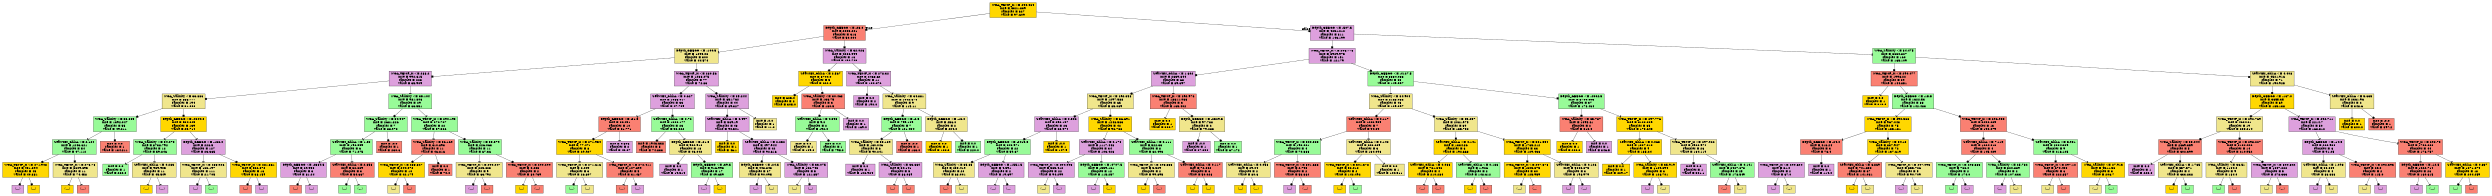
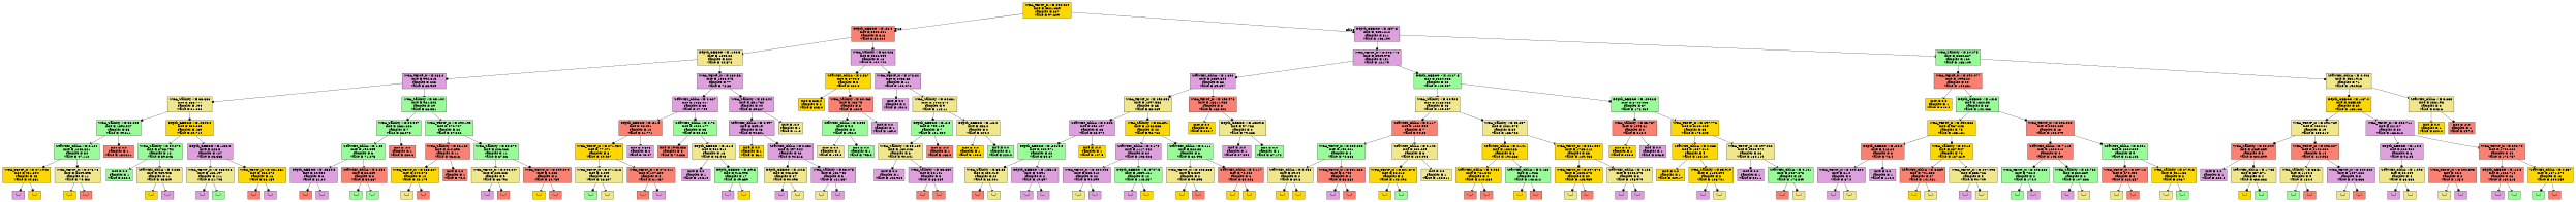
  digraph {
    node [fillcolor=plum shape=box style=filled]
    edge [arrowhead=box]
    n1 [fillcolor=gold label="WOA_TEMP_K <= 290.464\nmse = 5321.839\nsamples = 627\nvalue = 97.609"]
    n2 [fillcolor=salmon label="Depth_GEBCO <= -23.0\nmse = 2003.201\nsamples = 316\nvalue = 50.004"]
    n3 [label="Depth_GEBCO <= -507.5\nmse = 4251.212\nsamples = 311\nvalue = 143.199"]
    n4 [fillcolor=khaki label="Depth_GEBCO <= -100.5\nmse = 1295.08\nsamples = 300\nvalue = 44.574"]
    n5 [label="WOA_Salinity <= 32.026\nmse = 4286.999\nsamples = 16\nvalue = 152.746"]
    n6 [label="WOA_TEMP_K <= 296.773\nmse = 3929.975\nsamples = 151\nvalue = 121.79"]
    n7 [fillcolor=palegreen label="WOA_Salinity <= 34.475\nmse = 3630.827\nsamples = 160\nvalue = 165.109"]
    n8 [label="WOA_TEMP_K <= 288.2\nmse = 992.615\nsamples = 223\nvalue = 35.909"]
    n9 [label="WOA_TEMP_K <= 280.56\nmse = 1238.275\nsamples = 77\nvalue = 72.83"]
    n10 [fillcolor=gold label="SeaWIFs_ChlrA <= 2.567\nmse = 3744.0\nsamples = 5\nvalue = 222.0"]
    n11 [label="WOA_TEMP_K <= 278.32\nmse = 2465.62\nsamples = 11\nvalue = 130.876"]
    n12 [fillcolor=khaki label="WOA_Salinity <= 33.886\nmse = 866.777\nsamples = 194\nvalue = 31.886"]
    n13 [fillcolor=palegreen label="WOA_Salinity <= 35.104\nmse = 981.806\nsamples = 29\nvalue = 63.551"]
    n14 [label="SeaWIFs_ChlrA <= 0.627\nmse = 1085.917\nsamples = 33\nvalue = 47.709"]
    n15 [label="WOA_Salinity <= 35.244\nmse = 651.762\nsamples = 44\nvalue = 89.327"]
    n16 [fillcolor=palegreen label="WOA_Salinity <= 33.885\nmse = 1392.047\nsamples = 55\nvalue = 49.211"]
    n17 [fillcolor=gold label="Depth_GEBCO <= -4644.0\nmse = 534.645\nsamples = 139\nvalue = 25.714"]
    n18 [fillcolor=palegreen label="WOA_Salinity <= 34.947\nmse = 2681.826\nsamples = 7\nvalue = 88.978"]
    n19 [fillcolor=palegreen label="WOA_TEMP_K <= 290.193\nmse = 372.767\nsamples = 22\nvalue = 57.366"]
    n20 [fillcolor=palegreen label="SeaWIFs_ChlrA <= 2.124\nmse = 1243.621\nsamples = 54\nvalue = 47.112"]
    n21 [fillcolor=salmon label="mse = 0.0\nsamples = 1\nvalue = 134.211"]
    n22 [fillcolor=palegreen label="WOA_Salinity <= 34.073\nmse = 3738.792\nsamples = 12\nvalue = 59.846"]
    n23 [label="Depth_GEBCO <= -138.0\nmse = 228.5\nsamples = 127\nvalue = 23.365"]
    n24 [fillcolor=gold label="WOA_TEMP_K <= 271.948\nmse = 431.894\nsamples = 43\nvalue = 40.381"]
    n25 [fillcolor=khaki label="WOA_TEMP_K <= 275.78\nmse = 3609.395\nsamples = 11\nvalue = 74.458"]
    n26 [label="(...)"]
    n27 [fillcolor=gold label="(...)"]
    n28 [fillcolor=gold label="(...)"]
    n29 [fillcolor=salmon label="(...)"]
    n30 [fillcolor=palegreen label="mse = 0.0\nsamples = 1\nvalue = 260.0"]
    n31 [fillcolor=khaki label="SeaWIFs_ChlrA <= 0.283\nmse = 939.905\nsamples = 11\nvalue = 45.549"]
    n32 [fillcolor=khaki label="WOA_TEMP_K <= 283.926\nmse = 163.197\nsamples = 111\nvalue = 21.705"]
    n33 [fillcolor=gold label="WOA_TEMP_K <= 281.561\nmse = 566.872\nsamples = 16\nvalue = 38.159"]
    n34 [fillcolor=gold label="(...)"]
    n35 [label="(...)"]
    n36 [label="(...)"]
    n37 [fillcolor=palegreen label="(...)"]
    n38 [fillcolor=salmon label="(...)"]
    n39 [label="(...)"]
    n40 [fillcolor=palegreen label="SeaWIFs_ChlrA <= 1.58\nmse = 196.559\nsamples = 6\nvalue = 71.275"]
    n41 [fillcolor=salmon label="mse = -0.0\nsamples = 1\nvalue = 230.6"]
    n42 [fillcolor=salmon label="WOA_Salinity <= 36.169\nmse = 310.893\nsamples = 11\nvalue = 46.816"]
    n43 [fillcolor=palegreen label="WOA_Salinity <= 35.579\nmse = 226.063\nsamples = 11\nvalue = 67.36"]
    n44 [label="Depth_GEBCO <= -2384.5\nmse = 29.958\nsamples = 3\nvalue = 81.24"]
    n45 [fillcolor=salmon label="SeaWIFs_ChlrA <= 2.856\nmse = 32.889\nsamples = 3\nvalue = 54.667"]
    n46 [fillcolor=salmon label="(...)"]
    n47 [label="(...)"]
    n48 [fillcolor=palegreen label="(...)"]
    n49 [fillcolor=palegreen label="(...)"]
    n50 [fillcolor=gold label="WOA_TEMP_K <= 288.827\nmse = 244.072\nsamples = 10\nvalue = 42.179"]
    n51 [fillcolor=salmon label="mse = 0.0\nsamples = 1\nvalue = 70.0"]
    n52 [fillcolor=khaki label="WOA_TEMP_K <= 290.247\nmse = 225.823\nsamples = 9\nvalue = 63.792"]
    n53 [fillcolor=salmon label="WOA_TEMP_K <= 290.299\nmse = 0.233\nsamples = 2\nvalue = 80.739"]
    n54 [fillcolor=khaki label="(...)"]
    n55 [fillcolor=salmon label="(...)"]
    n56 [label="(...)"]
    n57 [fillcolor=salmon label="(...)"]
    n58 [fillcolor=gold label="(...)"]
    n59 [fillcolor=salmon label="(...)"]
    n60 [fillcolor=salmon label="Depth_GEBCO <= -31.5\nmse = 80.451\nsamples = 10\nvalue = 31.771"]
    n61 [fillcolor=palegreen label="SeaWIFs_ChlrA <= 0.72\nmse = 1308.177\nsamples = 23\nvalue = 53.022"]
    n62 [label="SeaWIFs_ChlrA <= 0.497\nmse = 569.19\nsamples = 43\nvalue = 90.501"]
    n63 [fillcolor=khaki label="mse = -0.0\nsamples = 1\nvalue = 11.8"]
    n64 [fillcolor=gold label="WOA_TEMP_K <= 271.954\nmse = 77.471\nsamples = 8\nvalue = 29.927"]
    n65 [label="mse = 9.696\nsamples = 2\nvalue = 40.07"]
    n66 [fillcolor=salmon label="mse = 1946.638\nsamples = 5\nvalue = 74.833"]
    n67 [fillcolor=khaki label="Depth_GEBCO <= -81.5\nmse = 902.916\nsamples = 18\nvalue = 46.042"]
    n68 [fillcolor=khaki label="WOA_TEMP_K <= 271.616\nmse = 2.009\nsamples = 3\nvalue = 26.807"]
    n69 [fillcolor=salmon label="WOA_TEMP_K <= 272.411\nmse = 107.899\nsamples = 5\nvalue = 31.487"]
    n70 [fillcolor=palegreen label="(...)"]
    n71 [fillcolor=khaki label="(...)"]
    n72 [fillcolor=salmon label="(...)"]
    n73 [label="(...)"]
    n74 [label="mse = 0.0\nsamples = 1\nvalue = 19.514"]
    n75 [fillcolor=palegreen label="Depth_GEBCO <= -39.5\nmse = 916.993\nsamples = 17\nvalue = 49.659"]
    n76 [label="(...)"]
    n77 [fillcolor=gold label="(...)"]
    n78 [fillcolor=gold label="mse = 0.0\nsamples = 1\nvalue = 46.1"]
    n79 [label="SeaWIFs_ChlrA <= 2.252\nmse = 497.944\nsamples = 42\nvalue = 92.616"]
    n80 [fillcolor=khaki label="Depth_GEBCO <= -24.5\nmse = 448.843\nsamples = 37\nvalue = 90.095"]
    n81 [label="WOA_Salinity <= 33.075\nmse = 138.743\nsamples = 5\nvalue = 121.857"]
    n82 [label="(...)"]
    n83 [fillcolor=khaki label="(...)"]
    n84 [fillcolor=khaki label="(...)"]
    n85 [label="(...)"]
    n86 [fillcolor=gold label="mse = 625.0\nsamples = 2\nvalue = 305.0"]
    n87 [fillcolor=salmon label="WOA_Salinity <= 30.468\nmse = 136.75\nsamples = 3\nvalue = 180.5"]
    n88 [label="mse = 0.0\nsamples = 2\nvalue = 190.0"]
    n89 [fillcolor=khaki label="WOA_Salinity <= 34.881\nmse = 1942.374\nsamples = 9\nvalue = 115.11"]
    n90 [fillcolor=palegreen label="SeaWIFs_ChlrA <= 4.393\nmse = 9.0\nsamples = 2\nvalue = 192.0"]
    n91 [label="mse = 0.0\nsamples = 1\nvalue = 169.0"]
    n92 [fillcolor=khaki label="mse = 0.0\nsamples = 1\nvalue = 189.0"]
    n93 [fillcolor=palegreen label="mse = 0.0\nsamples = 1\nvalue = 795.0"]
    n94 [fillcolor=palegreen label="Depth_GEBCO <= -2.5\nmse = 799.189\nsamples = 7\nvalue = 101.434"]
    n95 [fillcolor=khaki label="Depth_GEBCO <= -13.0\nmse = 256.0\nsamples = 2\nvalue = 204.0"]
    n96 [fillcolor=khaki label="WOA_Salinity <= 33.189\nmse = 130.046\nsamples = 6\nvalue = 90.241"]
    n97 [fillcolor=salmon label="mse = -0.0\nsamples = 1\nvalue = 163.0"]
    n98 [fillcolor=gold label="mse = 0.0\nsamples = 1\nvalue = 188.0"]
    n99 [fillcolor=palegreen label="mse = 0.0\nsamples = 1\nvalue = 220.0"]
    n100 [label="mse = 0.0\nsamples = 1\nvalue = 108.924"]
    n101 [label="WOA_Salinity <= 33.664\nmse = 64.141\nsamples = 5\nvalue = 86.089"]
    n102 [fillcolor=salmon label="(...)"]
    n103 [fillcolor=salmon label="(...)"]
    n104 [label="SeaWIFs_ChlrA <= 1.602\nmse = 2639.844\nsamples = 68\nvalue = 89.697"]
    n105 [fillcolor=palegreen label="Depth_GEBCO <= -4127.5\nmse = 3384.085\nsamples = 83\nvalue = 149.557"]
    n106 [fillcolor=salmon label="WOA_TEMP_K <= 290.477\nmse = 1998.22\nsamples = 89\nvalue = 144.851"]
    n107 [fillcolor=khaki label="SeaWIFs_ChlrA <= 4.408\nmse = 4521.916\nsamples = 71\nvalue = 190.925"]
    n108 [fillcolor=khaki label="WOA_TEMP_K <= 292.358\nmse = 1297.588\nsamples = 65\nvalue = 85.089"]
    n109 [fillcolor=salmon label="WOA_TEMP_K <= 292.976\nmse = 18611.066\nsamples = 3\nvalue = 165.402"]
    n110 [fillcolor=khaki label="WOA_Salinity <= 34.904\nmse = 2165.083\nsamples = 46\nvalue = 129.357"]
    n111 [fillcolor=palegreen label="Depth_GEBCO <= -4002.5\nmse = 3709.003\nsamples = 37\nvalue = 178.464"]
    n112 [label="SeaWIFs_ChlrA <= 0.502\nmse = 693.157\nsamples = 23\nvalue = 63.974"]
    n113 [fillcolor=gold label="WOA_Salinity <= 36.691\nmse = 1248.583\nsamples = 42\nvalue = 96.788"]
    n114 [fillcolor=gold label="mse = 0.0\nsamples = 1\nvalue = 380.7"]
    n115 [fillcolor=khaki label="Depth_GEBCO <= -2529.5\nmse = 97.788\nsamples = 2\nvalue = 79.283"]
    n116 [fillcolor=palegreen label="Depth_GEBCO <= -2415.5\nmse = 348.971\nsamples = 22\nvalue = 59.67"]
    n117 [fillcolor=gold label="mse = -0.0\nsamples = 1\nvalue = 147.9"]
    n118 [label="SeaWIFs_ChlrA <= 0.178\nmse = 1117.448\nsamples = 34\nvalue = 103.426"]
    n119 [fillcolor=palegreen label="SeaWIFs_ChlrA <= 0.111\nmse = 522.33\nsamples = 8\nvalue = 62.493"]
    n120 [fillcolor=khaki label="WOA_Salinity <= 35.83\nmse = 233.419\nsamples = 20\nvalue = 63.001"]
    n121 [label="Depth_GEBCO <= -1551.5\nmse = 4.591\nsamples = 2\nvalue = 19.697"]
    n122 [fillcolor=salmon label="(...)"]
    n123 [fillcolor=khaki label="(...)"]
    n124 [label="(...)"]
    n125 [label="(...)"]
    n126 [label="WOA_TEMP_K <= 294.003\nmse = 585.412\nsamples = 22\nvalue = 94.299"]
    n127 [fillcolor=palegreen label="Depth_GEBCO <= -4707.5\nmse = 1559.161\nsamples = 12\nvalue = 115.257"]
    n128 [fillcolor=khaki label="WOA_TEMP_K <= 295.653\nmse = 5.529\nsamples = 2\nvalue = 99.895"]
    n129 [fillcolor=salmon label="SeaWIFs_ChlrA <= 0.117\nmse = 72.882\nsamples = 6\nvalue = 50.026"]
    n130 [fillcolor=khaki label="(...)"]
    n131 [label="(...)"]
    n132 [label="(...)"]
    n133 [fillcolor=gold label="(...)"]
    n134 [fillcolor=gold label="(...)"]
    n135 [fillcolor=salmon label="(...)"]
    n136 [fillcolor=gold label="(...)"]
    n137 [fillcolor=gold label="(...)"]
    n138 [label="mse = -0.0\nsamples = 1\nvalue = 87.358"]
    n139 [fillcolor=palegreen label="mse = 0.0\nsamples = 1\nvalue = 67.172"]
    n140 [fillcolor=salmon label="SeaWIFs_ChlrA <= 0.117\nmse = 1203.959\nsamples = 7\nvalue = 94.89"]
    n141 [fillcolor=khaki label="WOA_Salinity <= 35.257\nmse = 2081.975\nsamples = 39\nvalue = 135.758"]
    n142 [fillcolor=salmon label="WOA_Salinity <= 35.787\nmse = 1095.61\nsamples = 2\nvalue = 313.4"]
    n143 [fillcolor=gold label="WOA_TEMP_K <= 297.776\nmse = 3128.839\nsamples = 35\nvalue = 173.645"]
    n144 [fillcolor=palegreen label="WOA_TEMP_K <= 300.383\nmse = 193.061\nsamples = 4\nvalue = 70.386"]
    n145 [fillcolor=khaki label="SeaWIFs_ChlrA <= 0.148\nmse = 323.609\nsamples = 3\nvalue = 134.096"]
    n146 [fillcolor=gold label="SeaWIFs_ChlrA <= 0.141\nmse = 1334.86\nsamples = 6\nvalue = 192.663"]
    n147 [fillcolor=gold label="WOA_TEMP_K <= 301.554\nmse = 1765.212\nsamples = 33\nvalue = 129.436"]
    n148 [fillcolor=khaki label="SeaWIFs_ChlrA <= 0.058\nmse = 29.04\nsamples = 2\nvalue = 80.6"]
    n149 [fillcolor=salmon label="WOA_TEMP_K <= 301.655\nmse = 2.793\nsamples = 2\nvalue = 53.364"]
    n150 [fillcolor=gold label="WOA_TEMP_K <= 301.578\nmse = 52.018\nsamples = 2\nvalue = 142.492"]
    n151 [fillcolor=khaki label="mse = 0.0\nsamples = 1\nvalue = 100.511"]
    n152 [fillcolor=gold label="(...)"]
    n153 [fillcolor=gold label="(...)"]
    n154 [label="(...)"]
    n155 [fillcolor=salmon label="(...)"]
    n156 [fillcolor=gold label="(...)"]
    n157 [fillcolor=palegreen label="(...)"]
    n158 [fillcolor=gold label="SeaWIFs_ChlrA <= 0.088\nmse = 781.346\nsamples = 4\nvalue = 210.284"]
    n159 [fillcolor=palegreen label="SeaWIFs_ChlrA <= 0.186\nmse = 1.926\nsamples = 2\nvalue = 148.612"]
    n160 [fillcolor=gold label="WOA_TEMP_K <= 297.378\nmse = 1305.375\nsamples = 30\nvalue = 125.959"]
    n161 [fillcolor=khaki label="SeaWIFs_ChlrA <= 0.126\nmse = 5883.875\nsamples = 3\nvalue = 198.979"]
    n162 [fillcolor=salmon label="(...)"]
    n163 [fillcolor=salmon label="(...)"]
    n164 [fillcolor=gold label="(...)"]
    n165 [fillcolor=salmon label="(...)"]
    n166 [fillcolor=khaki label="(...)"]
    n167 [fillcolor=salmon label="(...)"]
    n168 [label="(...)"]
    n169 [label="(...)"]
    n170 [fillcolor=gold label="mse = 0.0\nsamples = 1\nvalue = 280.3"]
    n171 [label="mse = 0.0\nsamples = 1\nvalue = 346.5"]
    n172 [fillcolor=gold label="SeaWIFs_ChlrA <= 0.063\nmse = 1837.813\nsamples = 9\nvalue = 135.24"]
    n173 [fillcolor=khaki label="WOA_TEMP_K <= 297.922\nmse = 2968.974\nsamples = 26\nvalue = 184.119"]
    n174 [fillcolor=gold label="mse = 0.0\nsamples = 1\nvalue = 229.17"]
    n175 [fillcolor=gold label="WOA_Salinity <= 35.919\nmse = 1129.894\nsamples = 8\nvalue = 126.701"]
    n176 [label="mse = 0.0\nsamples = 1\nvalue = 301.1"]
    n177 [fillcolor=palegreen label="SeaWIFs_ChlrA <= 0.141\nmse = 2427.678\nsamples = 25\nvalue = 178.549"]
    n178 [label="(...)"]
    n179 [fillcolor=khaki label="(...)"]
    n180 [fillcolor=salmon label="(...)"]
    n181 [fillcolor=khaki label="(...)"]
    n182 [fillcolor=gold label="mse = 0.0\nsamples = 1\nvalue = 313.0"]
    n183 [fillcolor=palegreen label="Depth_GEBCO <= -15.5\nmse = 1622.53\nsamples = 88\nvalue = 142.483"]
    n184 [fillcolor=gold label="Depth_GEBCO <= -167.0\nmse = 3655.35\nsamples = 69\nvalue = 185.138"]
    n185 [fillcolor=khaki label="SeaWIFs_ChlrA <= 5.635\nmse = 2361.96\nsamples = 2\nvalue = 348.6"]
    n186 [fillcolor=gold label="WOA_TEMP_K <= 290.568\nmse = 967.043\nsamples = 75\nvalue = 135.131"]
    n187 [fillcolor=salmon label="WOA_TEMP_K <= 296.953\nmse = 3250.639\nsamples = 13\nvalue = 190.079"]
    n188 [fillcolor=salmon label="Depth_GEBCO <= -24.0\nmse = 418.24\nsamples = 3\nvalue = 76.4"]
    n189 [fillcolor=gold label="WOA_Salinity <= 34.18\nmse = 837.947\nsamples = 72\nvalue = 137.619"]
    n190 [fillcolor=salmon label="SeaWIFs_ChlrA <= 7.119\nmse = 1664.816\nsamples = 4\nvalue = 145.429"]
    n191 [fillcolor=palegreen label="SeaWIFs_ChlrA <= 5.931\nmse = 2334.339\nsamples = 9\nvalue = 216.125"]
    n192 [label="WOA_TEMP_K <= 290.524\nmse = 81.0\nsamples = 2\nvalue = 67.0"]
    n193 [label="mse = 0.0\nsamples = 1\nvalue = 114.0"]
    n194 [fillcolor=salmon label="SeaWIFs_ChlrA <= 6.869\nmse = 701.338\nsamples = 67\nvalue = 141.031"]
    n195 [fillcolor=khaki label="WOA_TEMP_K <= 297.093\nmse = 355.726\nsamples = 5\nvalue = 90.709"]
    n196 [label="(...)"]
    n197 [fillcolor=khaki label="(...)"]
    n198 [fillcolor=gold label="(...)"]
    n199 [fillcolor=khaki label="(...)"]
    n200 [label="(...)"]
    n201 [fillcolor=khaki label="(...)"]
    n202 [fillcolor=palegreen label="WOA_TEMP_K <= 293.683\nmse = 768.0\nsamples = 2\nvalue = 174.0"]
    n203 [fillcolor=palegreen label="WOA_Salinity <= 25.782\nmse = 320.889\nsamples = 2\nvalue = 107.333"]
    n204 [fillcolor=salmon label="WOA_TEMP_K <= 297.12\nmse = 670.408\nsamples = 6\nvalue = 222.857"]
    n205 [fillcolor=gold label="WOA_Salinity <= 27.913\nmse = 4511.56\nsamples = 3\nvalue = 206.7"]
    n206 [fillcolor=palegreen label="(...)"]
    n207 [label="(...)"]
    n208 [label="(...)"]
    n209 [fillcolor=khaki label="(...)"]
    n210 [fillcolor=khaki label="(...)"]
    n211 [fillcolor=salmon label="(...)"]
    n212 [fillcolor=khaki label="(...)"]
    n213 [fillcolor=palegreen label="(...)"]
    n214 [fillcolor=khaki label="WOA_TEMP_K <= 292.769\nmse = 4634.61\nsamples = 19\nvalue = 233.814"]
    n215 [label="WOA_TEMP_K <= 292.711\nmse = 2214.7\nsamples = 50\nvalue = 168.312"]
    n216 [fillcolor=gold label="mse = 0.0\nsamples = 1\nvalue = 300.0"]
    n217 [fillcolor=salmon label="mse = -0.0\nsamples = 1\nvalue = 397.2"]
    n218 [fillcolor=salmon label="WOA_Salinity <= 35.044\nmse = 2869.359\nsamples = 5\nvalue = 302.399"]
    n219 [fillcolor=salmon label="WOA_TEMP_K <= 298.227\nmse = 3132.426\nsamples = 14\nvalue = 210.952"]
    n220 [label="Depth_GEBCO <= -14.5\nmse = 260.938\nsamples = 6\nvalue = 91.25"]
    n221 [fillcolor=salmon label="WOA_TEMP_K <= 298.73\nmse = 1706.686\nsamples = 44\nvalue = 176.757"]
    n222 [label="mse = 0.0\nsamples = 1\nvalue = 223.8"]
    n223 [fillcolor=khaki label="SeaWIFs_ChlrA <= 1.765\nmse = 557.571\nsamples = 4\nvalue = 333.838"]
    n224 [fillcolor=khaki label="WOA_Salinity <= 36.51\nmse = 1184.0\nsamples = 9\nvalue = 184.0"]
    n225 [label="WOA_TEMP_K <= 300.542\nmse = 1647.222\nsamples = 5\nvalue = 278.333"]
    n226 [fillcolor=gold label="(...)"]
    n227 [fillcolor=palegreen label="(...)"]
    n228 [fillcolor=palegreen label="(...)"]
    n229 [fillcolor=salmon label="(...)"]
    n230 [fillcolor=khaki label="(...)"]
    n231 [fillcolor=salmon label="(...)"]
    n232 [fillcolor=khaki label="SeaWIFs_ChlrA <= 1.098\nmse = 88.889\nsamples = 4\nvalue = 83.333"]
    n233 [fillcolor=salmon label="WOA_TEMP_K <= 292.595\nmse = 25.0\nsamples = 2\nvalue = 115.0"]
    n234 [fillcolor=salmon label="Depth_GEBCO <= -12.5\nmse = 1022.714\nsamples = 26\nvalue = 160.615"]
    n235 [fillcolor=gold label="SeaWIFs_ChlrA <= 0.337\nmse = 1671.674\nsamples = 18\nvalue = 204.259"]
    n236 [label="(...)"]
    n237 [fillcolor=khaki label="(...)"]
    n238 [fillcolor=khaki label="(...)"]
    n239 [label="(...)"]
    n240 [label="(...)"]
    n241 [fillcolor=palegreen label="(...)"]
    n242 [fillcolor=palegreen label="(...)"]
    n243 [fillcolor=salmon label="(...)"]
    n1 -> n2 [headlabel=True labelangle=45 labeldistance=2.5]
    n1 -> n3 [headlabel=False labelangle=-45 labeldistance=2.5]
    n2 -> n4 [arrowhead=tee]
    n2 -> n5
    n3 -> n6
    n3 -> n7 [arrowhead=tee]
    n4 -> n8
    n4 -> n9
    n5 -> n10
    n5 -> n11
    n6 -> n104
    n6 -> n105
    n7 -> n106
    n7 -> n107
    n8 -> n12
    n8 -> n13 [arrowhead=tee]
    n9 -> n14
    n9 -> n15
    n10 -> n86
    n10 -> n87
    n11 -> n88
    n11 -> n89 [arrowhead=tee]
    n12 -> n16
    n12 -> n17
    n13 -> n18
    n13 -> n19 [arrowhead=tee]
    n14 -> n60 [arrowhead=tee]
    n14 -> n61
    n15 -> n62
    n15 -> n63 [arrowhead=tee]
    n16 -> n20 [arrowhead=tee]
    n16 -> n21
    n17 -> n22 [arrowhead=tee]
    n17 -> n23 [arrowhead=tee]
    n18 -> n40 [arrowhead=tee]
    n18 -> n41
    n19 -> n42 [arrowhead=tee]
    n19 -> n43
    n20 -> n24
    n20 -> n25
    n22 -> n30 [arrowhead=tee]
    n22 -> n31 [arrowhead=tee]
    n23 -> n32 [arrowhead=tee]
    n23 -> n33
    n24 -> n26
    n24 -> n27
    n25 -> n28 [arrowhead=tee]
    n25 -> n29 [arrowhead=tee]
    n31 -> n34 [arrowhead=tee]
    n31 -> n35 [arrowhead=tee]
    n32 -> n36
    n32 -> n37 [arrowhead=tee]
    n33 -> n38
    n33 -> n39
    n40 -> n44 [arrowhead=tee]
    n40 -> n45 [arrowhead=tee]
    n42 -> n50
    n42 -> n51
    n43 -> n52 [arrowhead=tee]
    n43 -> n53
    n44 -> n46
    n44 -> n47 [arrowhead=tee]
    n45 -> n48
    n45 -> n49 [arrowhead=tee]
    n50 -> n54
    n50 -> n55
    n52 -> n56
    n52 -> n57
    n53 -> n58 [arrowhead=tee]
    n53 -> n59 [arrowhead=tee]
    n60 -> n64
    n60 -> n65 [arrowhead=tee]
    n61 -> n66
    n61 -> n67 [arrowhead=tee]
    n62 -> n78 [arrowhead=tee]
    n62 -> n79
    n64 -> n68 [arrowhead=tee]
    n64 -> n69 [arrowhead=tee]
    n67 -> n74
    n67 -> n75
    n68 -> n70
    n68 -> n71 [arrowhead=tee]
    n69 -> n72 [arrowhead=tee]
    n69 -> n73
    n75 -> n76 [arrowhead=tee]
    n75 -> n77 [arrowhead=tee]
    n79 -> n80
    n79 -> n81
    n80 -> n82
    n80 -> n83 [arrowhead=tee]
    n81 -> n84 [arrowhead=tee]
    n81 -> n85
    n87 -> n90
    n87 -> n91 [arrowhead=tee]
    n89 -> n94
    n89 -> n95 [arrowhead=tee]
-   n90 -> n92
+   n90 -> n92 [arrowhead=tee]
    n90 -> n93
    n94 -> n96
    n94 -> n97
    n95 -> n98 [arrowhead=tee]
    n95 -> n99
    n96 -> n100
    n96 -> n101 [arrowhead=tee]
    n101 -> n102 [arrowhead=tee]
    n101 -> n103 [arrowhead=tee]
    n104 -> n108
    n104 -> n109 [arrowhead=tee]
    n105 -> n110 [arrowhead=tee]
    n105 -> n111
    n106 -> n182 [arrowhead=tee]
    n106 -> n183 [arrowhead=tee]
    n107 -> n184
    n107 -> n185 [arrowhead=tee]
    n108 -> n112
    n108 -> n113
    n109 -> n114 [arrowhead=tee]
    n109 -> n115
    n110 -> n140
    n110 -> n141
    n111 -> n142
    n111 -> n143 [arrowhead=tee]
    n112 -> n116
    n112 -> n117 [arrowhead=tee]
    n113 -> n118 [arrowhead=tee]
    n113 -> n119
    n115 -> n138
    n115 -> n139
    n116 -> n120
    n116 -> n121 [arrowhead=tee]
    n118 -> n126 [arrowhead=tee]
    n118 -> n127 [arrowhead=tee]
    n119 -> n128 [arrowhead=tee]
    n119 -> n129
    n120 -> n122
    n120 -> n123 [arrowhead=tee]
    n121 -> n124 [arrowhead=tee]
    n121 -> n125
    n126 -> n130 [arrowhead=tee]
    n126 -> n131
    n127 -> n132 [arrowhead=tee]
    n127 -> n133
    n128 -> n134
    n128 -> n135 [arrowhead=tee]
    n129 -> n136 [arrowhead=tee]
    n129 -> n137
    n140 -> n144 [arrowhead=tee]
    n140 -> n145 [arrowhead=tee]
    n141 -> n146
    n141 -> n147 [arrowhead=tee]
    n142 -> n170 [arrowhead=tee]
    n142 -> n171 [arrowhead=tee]
    n143 -> n172 [arrowhead=tee]
    n143 -> n173 [arrowhead=tee]
    n144 -> n148 [arrowhead=tee]
    n144 -> n149 [arrowhead=tee]
    n145 -> n150
    n145 -> n151 [arrowhead=tee]
    n146 -> n158 [arrowhead=tee]
    n146 -> n159 [arrowhead=tee]
    n147 -> n160
    n147 -> n161 [arrowhead=tee]
    n148 -> n152
    n148 -> n153
    n149 -> n154
    n149 -> n155
    n150 -> n156
    n150 -> n157
    n158 -> n162 [arrowhead=tee]
    n158 -> n163
    n159 -> n164
    n159 -> n165
    n160 -> n166
    n160 -> n167 [arrowhead=tee]
    n161 -> n168
    n161 -> n169
    n172 -> n174 [arrowhead=tee]
    n172 -> n175 [arrowhead=tee]
    n173 -> n176
    n173 -> n177 [arrowhead=tee]
    n175 -> n178
    n175 -> n179
    n177 -> n180 [arrowhead=tee]
    n177 -> n181
    n183 -> n186 [arrowhead=tee]
    n183 -> n187
    n184 -> n214
    n184 -> n215 [arrowhead=tee]
    n185 -> n216 [arrowhead=tee]
    n185 -> n217
    n186 -> n188 [arrowhead=tee]
    n186 -> n189
    n187 -> n190
    n187 -> n191
+   n188 -> n192 [arrowhead=tee]
    n188 -> n193
    n189 -> n194 [arrowhead=tee]
    n189 -> n195 [arrowhead=tee]
    n190 -> n202
    n190 -> n203
    n191 -> n204
    n191 -> n205 [arrowhead=tee]
    n192 -> n196
    n192 -> n197 [arrowhead=tee]
    n194 -> n198 [arrowhead=tee]
    n194 -> n199 [arrowhead=tee]
    n195 -> n200 [arrowhead=tee]
    n195 -> n201
    n202 -> n206
    n202 -> n207
    n203 -> n208
    n203 -> n209 [arrowhead=tee]
    n204 -> n210 [arrowhead=tee]
    n204 -> n211 [arrowhead=tee]
    n205 -> n212 [arrowhead=tee]
    n205 -> n213 [arrowhead=tee]
    n214 -> n218
    n214 -> n219
    n215 -> n220 [arrowhead=tee]
    n215 -> n221 [arrowhead=tee]
    n218 -> n222 [arrowhead=tee]
    n218 -> n223
    n219 -> n224 [arrowhead=tee]
    n219 -> n225
    n220 -> n232
-   n220 -> n233
    n221 -> n234 [arrowhead=tee]
    n221 -> n235 [arrowhead=tee]
    n223 -> n226
    n223 -> n227
    n224 -> n228 [arrowhead=tee]
    n224 -> n229
    n225 -> n230 [arrowhead=tee]
    n225 -> n231
    n232 -> n236
    n232 -> n237
    n233 -> n238 [arrowhead=tee]
    n233 -> n239
    n234 -> n240 [arrowhead=tee]
    n234 -> n241 [arrowhead=tee]
    n235 -> n242
    n235 -> n243 [arrowhead=tee]
  }
